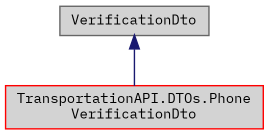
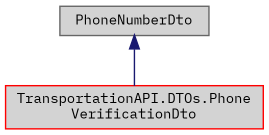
  digraph {
    fontname="IBM Plex Mono"
    node [fillcolor=lightgrey fontname="IBM Plex Mono" fontsize=10 shape=record style=filled]
    n1 [color=red fontcolor=black height=0.2 label="TransportationAPI.DTOs.Phone\lVerificationDto" width=0.4]
-   n2 [color=gray40 height=0.2 label=VerificationDto width=0.4]
+   n2 [color=gray40 height=0.2 label=PhoneNumberDto width=0.4]
    n2 -> n1 [color=midnightblue dir=back fontname="IBM Plex Mono" fontsize=10 labelfontname=Helvetica labelfontsize=10 style=solid]
  }
